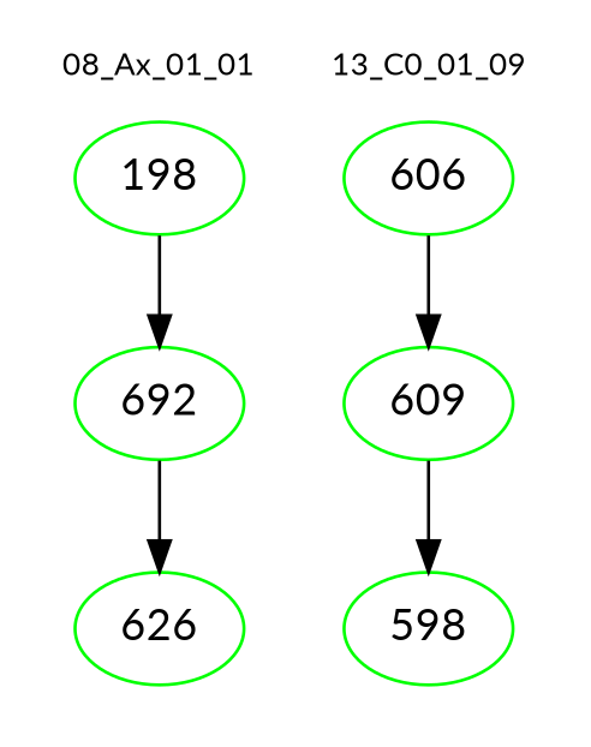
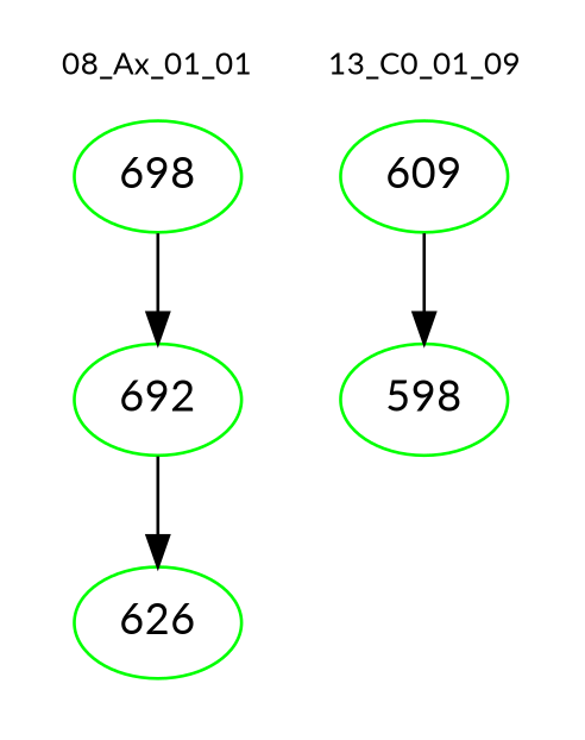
  digraph {
    fontname=Lato
    node [color=green fontname=Lato]
    edge [color=black fontname=Lato]
-   n1 [label=198]
+   n1 [label=698]
    n2 [label=692]
    n3 [label=626]
-   n4 [label=606]
    n5 [label=609]
    n6 [label=598]
    subgraph cluster_1 {
      color=white
      fontsize=10
      label="08_Ax_01_01"
      n1
      n2
      n3
    }
    subgraph cluster_2 {
      color=white
      fontsize=10
      label="13_C0_01_09"
-     n4
      n5
      n6
    }
    n1 -> n2
    n2 -> n3
-   n4 -> n5
    n5 -> n6
  }
